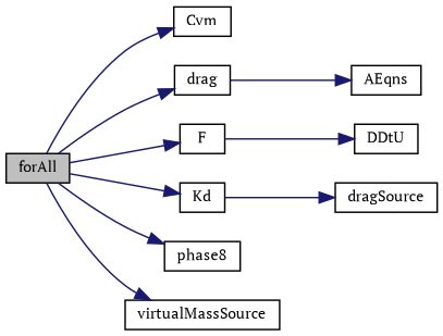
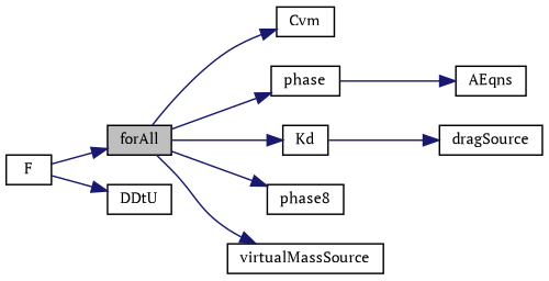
  digraph {
    fontname="PT Serif"
    rankdir=LR
    node [color=black fontname="PT Serif" fontsize=10 shape=record]
    edge [color=midnightblue fontname="PT Serif" fontsize=10 labelfontname=Helvetica labelfontsize=10 style=solid]
    n1 [fillcolor=grey75 fontcolor=black height=0.2 label=forAll style=filled width=0.4]
    n2 [height=0.2 label=Cvm width=0.4]
-   n3 [height=0.2 label=drag width=0.4]
+   n3 [height=0.2 label=phase width=0.4]
    n4 [height=0.2 label=F width=0.4]
    n5 [height=0.2 label=Kd width=0.4]
    n6 [height=0.2 label=phase8 width=0.4]
    n7 [height=0.2 label=virtualMassSource width=0.4]
    n8 [height=0.2 label=AEqns width=0.4]
    n9 [height=0.2 label=DDtU width=0.4]
    n10 [height=0.2 label=dragSource width=0.4]
    n1 -> n2
    n1 -> n3
-   n1 -> n4
+   n4 -> n1
    n1 -> n5
    n1 -> n6
    n1 -> n7
    n3 -> n8
    n4 -> n9
    n5 -> n10
  }
